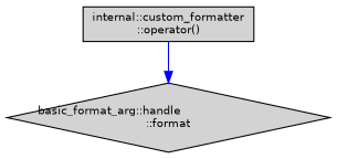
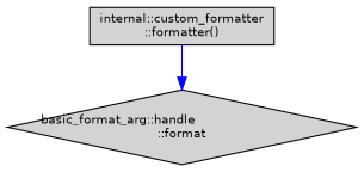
  digraph {
    rankdir=TB
    node [color=black fillcolor=lightgrey fontname=Helvetica fontsize=10 style=filled]
-   n1 [fontcolor=black height=0.2 label="internal::custom_formatter\l::operator()" shape=box width=0.4]
+   n1 [fontcolor=black height=0.2 label="internal::custom_formatter\l::formatter()" shape=box width=0.4]
    n2 [height=0.2 label="basic_format_arg::handle\l::format" shape=diamond width=0.4]
    n1 -> n2 [color=blue fontname=Helvetica fontsize=10 labelfontname=Helvetica labelfontsize=10 style=solid]
  }
